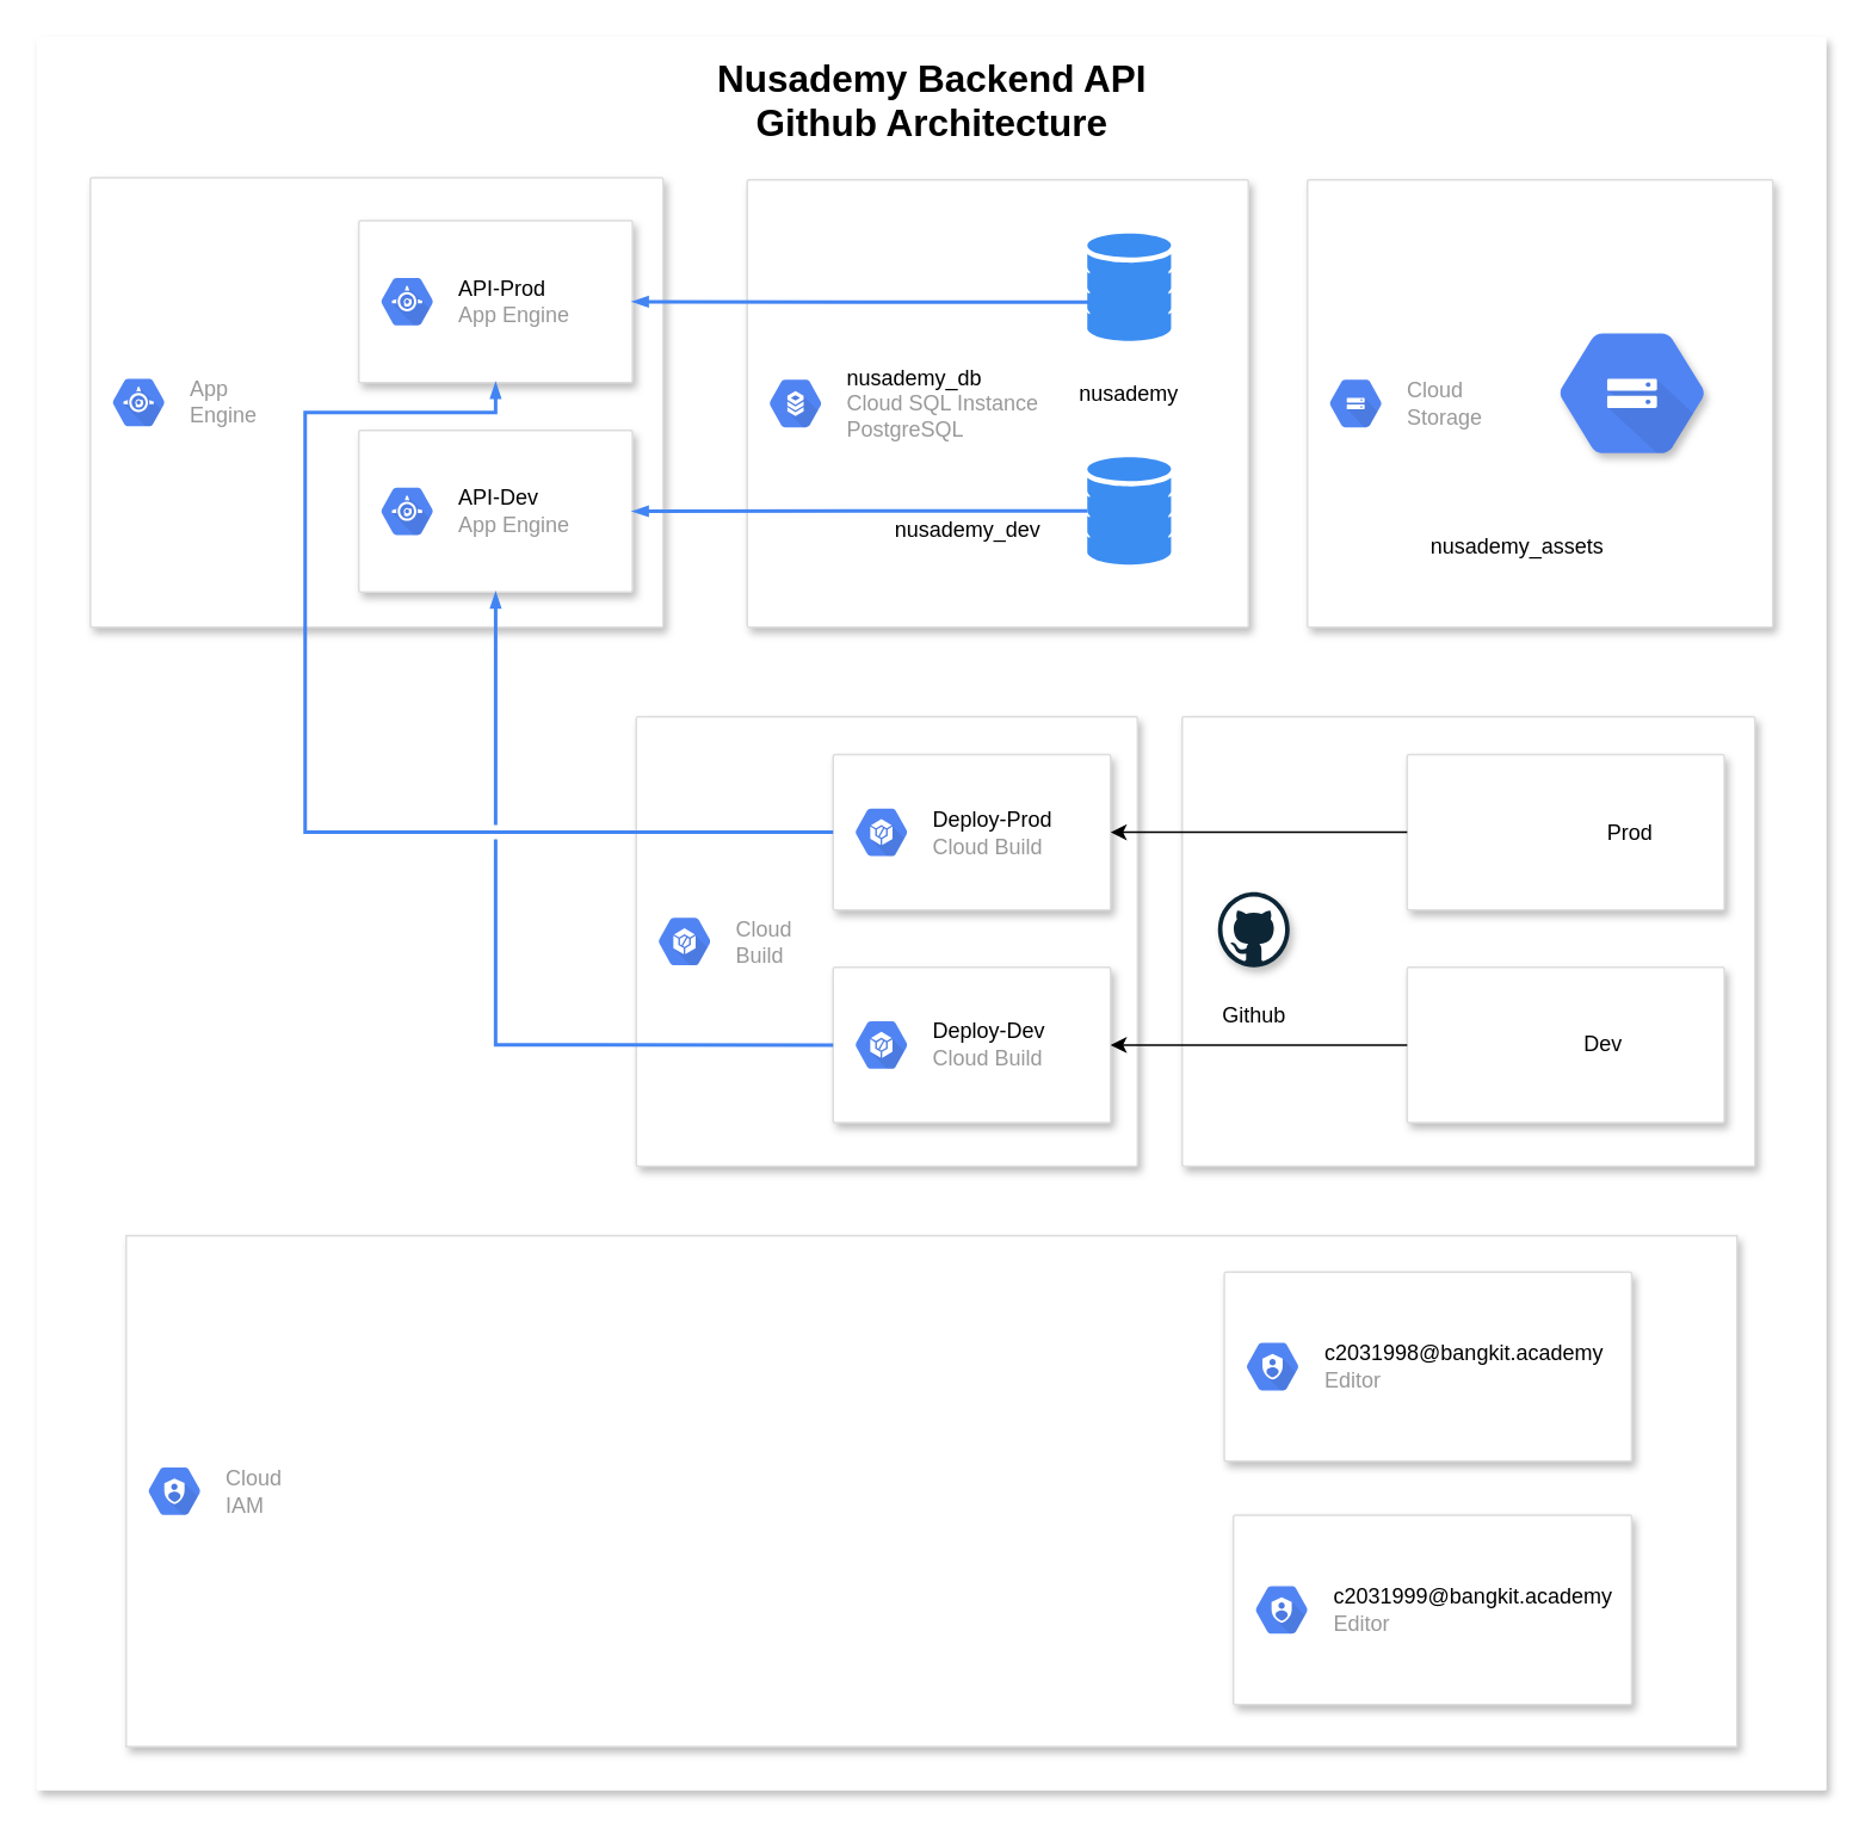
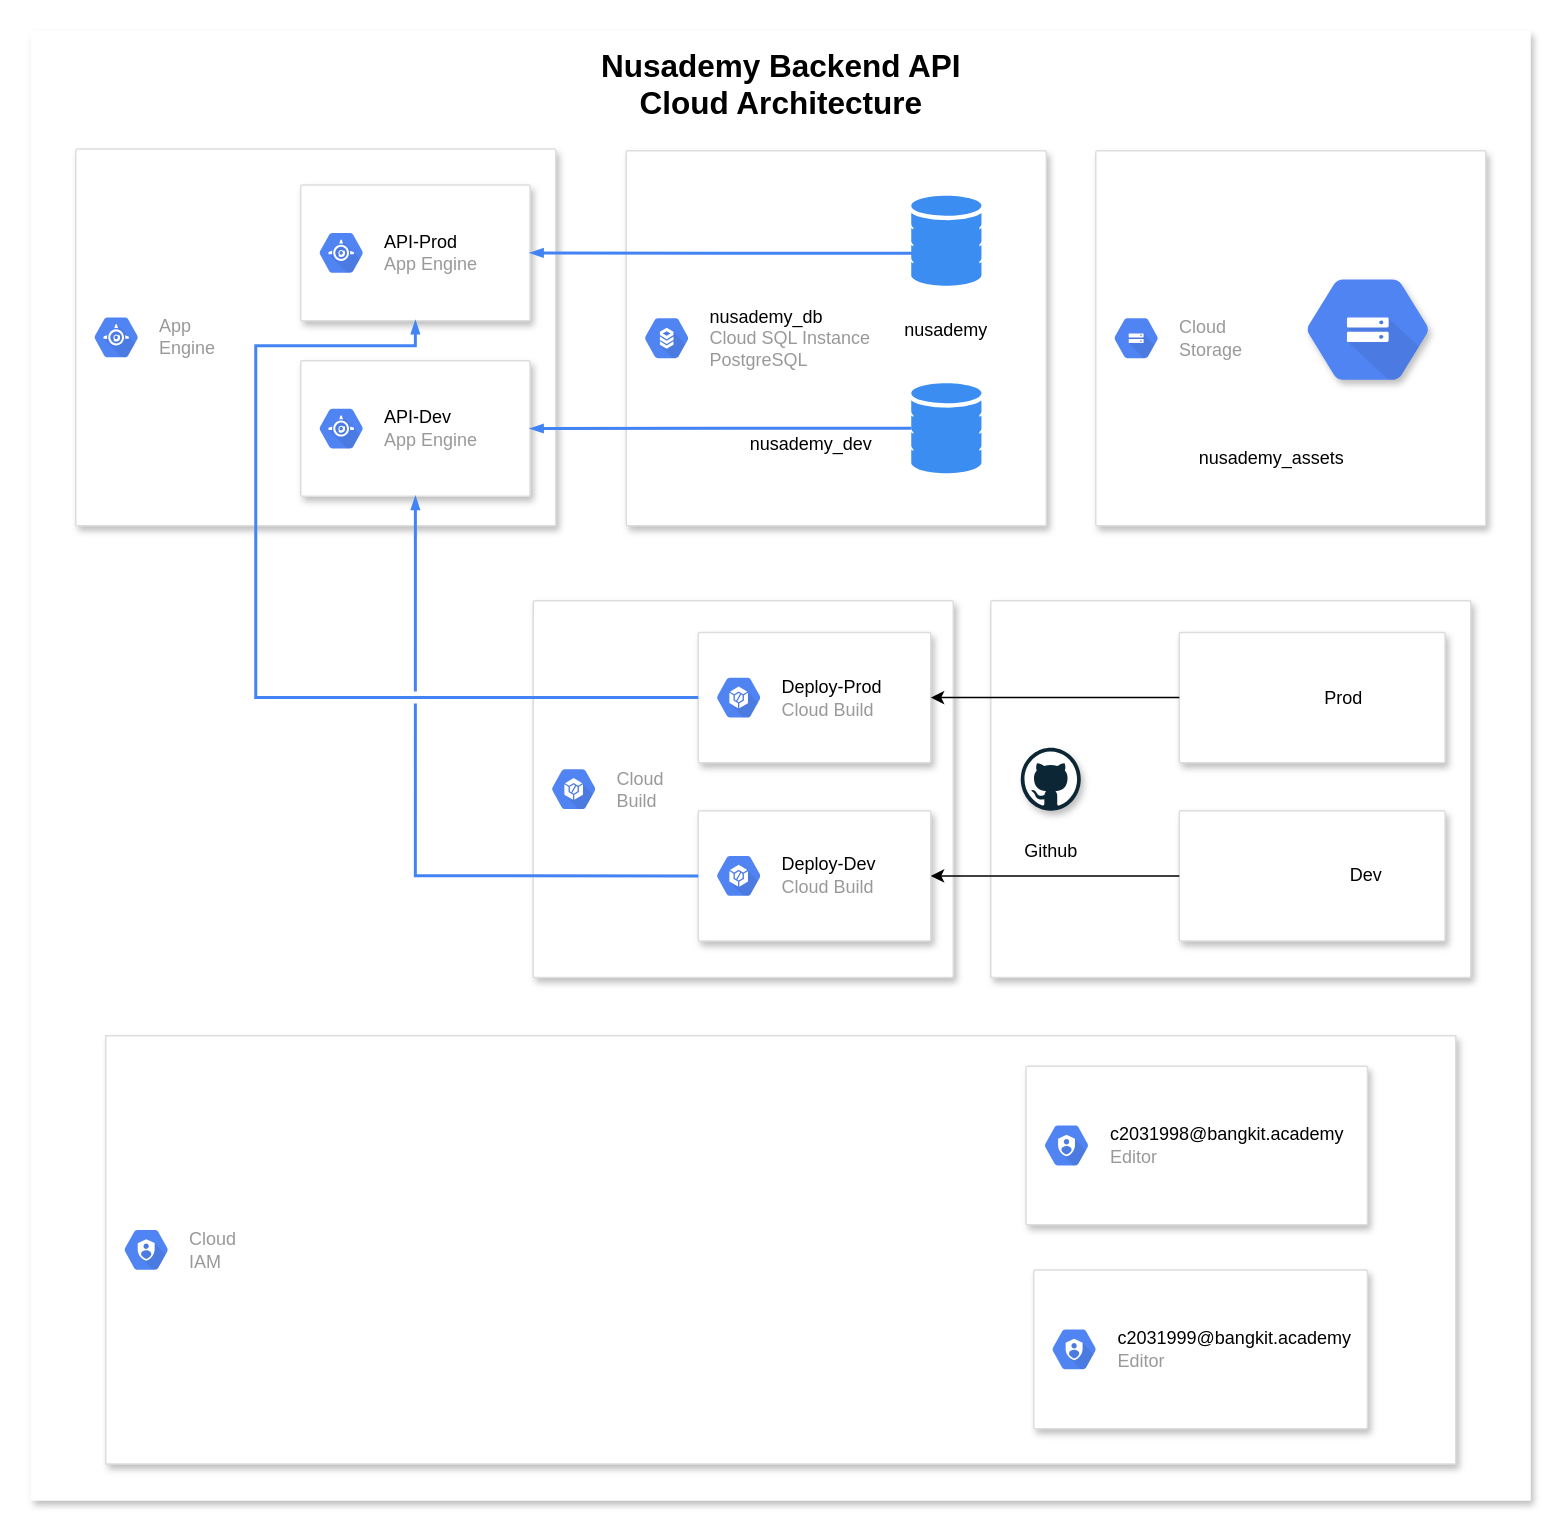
  <mxCell id="0" />
  <mxCell id="1" parent="0" />
- <mxCell id="2" value="&lt;b&gt;&lt;font style=&quot;font-size: 21px&quot;&gt;Nusademy Backend API&lt;br&gt;Github Architecture&lt;br&gt;&lt;/font&gt;&lt;/b&gt;" style="points=[[0,0,0],[0.25,0,0],[0.5,0,0],[0.75,0,0],[1,0,0],[1,0.25,0],[1,0.5,0],[1,0.75,0],[1,1,0],[0.75,1,0],[0.5,1,0],[0.25,1,0],[0,1,0],[0,0.75,0],[0,0.5,0],[0,0.25,0]];rounded=1;absoluteArcSize=1;arcSize=2;html=1;shadow=1;dashed=0;fontSize=12;align=center;verticalAlign=top;spacing=10;spacingTop=-4;strokeColor=none;" parent="1" vertex="1"><mxGeometry x="20" y="20" width="1000" height="980" as="geometry" /></mxCell>
+ <mxCell id="2" value="&lt;b&gt;&lt;font style=&quot;font-size: 21px&quot;&gt;Nusademy Backend API&lt;br&gt;Cloud Architecture&lt;br&gt;&lt;/font&gt;&lt;/b&gt;" style="points=[[0,0,0],[0.25,0,0],[0.5,0,0],[0.75,0,0],[1,0,0],[1,0.25,0],[1,0.5,0],[1,0.75,0],[1,1,0],[0.75,1,0],[0.5,1,0],[0.25,1,0],[0,1,0],[0,0.75,0],[0,0.5,0],[0,0.25,0]];rounded=1;absoluteArcSize=1;arcSize=2;html=1;shadow=1;dashed=0;fontSize=12;align=center;verticalAlign=top;spacing=10;spacingTop=-4;strokeColor=none;" parent="1" vertex="1"><mxGeometry x="20" y="20" width="1000" height="980" as="geometry" /></mxCell>
  <mxCell id="3" value="" style="strokeColor=#dddddd;shadow=1;strokeWidth=1;rounded=1;absoluteArcSize=1;arcSize=0;" parent="2" vertex="1"><mxGeometry x="50" y="670" width="900" height="285.5" as="geometry" /></mxCell>
  <mxCell id="4" value="Cloud&#10;IAM" style="dashed=0;connectable=0;html=1;fillColor=#5184F3;strokeColor=none;shape=mxgraph.gcp2.hexIcon;prIcon=cloud_iam;part=1;labelPosition=right;verticalLabelPosition=middle;align=left;verticalAlign=middle;spacingLeft=5;fontColor=#999999;fontSize=12;" parent="3" vertex="1"><mxGeometry y="0.5" width="44" height="39" relative="1" as="geometry"><mxPoint x="5" y="-19.5" as="offset" /></mxGeometry></mxCell>
  <mxCell id="5" value="" style="strokeColor=#dddddd;shadow=1;strokeWidth=1;rounded=1;absoluteArcSize=1;arcSize=2;" parent="3" vertex="1"><mxGeometry x="613.552" y="20.282" width="227.586" height="105.772" as="geometry" /></mxCell>
  <mxCell id="6" value="&lt;font color=&quot;#000000&quot;&gt;c2031998@bangkit.academy&lt;/font&gt;&lt;br&gt;Editor" style="dashed=0;connectable=0;html=1;fillColor=#5184F3;strokeColor=none;shape=mxgraph.gcp2.hexIcon;prIcon=cloud_iam;part=1;labelPosition=right;verticalLabelPosition=middle;align=left;verticalAlign=middle;spacingLeft=5;fontColor=#999999;fontSize=12;" parent="5" vertex="1"><mxGeometry y="0.5" width="44" height="39" relative="1" as="geometry"><mxPoint x="5" y="-19.5" as="offset" /></mxGeometry></mxCell>
  <mxCell id="7" value="" style="strokeColor=#dddddd;shadow=1;strokeWidth=1;rounded=1;absoluteArcSize=1;arcSize=2;" parent="3" vertex="1"><mxGeometry x="618.623" y="156.237" width="222.511" height="105.766" as="geometry" /></mxCell>
  <mxCell id="8" value="&lt;font color=&quot;#000000&quot;&gt;c2031999@bangkit.academy&lt;/font&gt;&lt;br&gt;Editor" style="dashed=0;connectable=0;html=1;fillColor=#5184F3;strokeColor=none;shape=mxgraph.gcp2.hexIcon;prIcon=cloud_iam;part=1;labelPosition=right;verticalLabelPosition=middle;align=left;verticalAlign=middle;spacingLeft=5;fontColor=#999999;fontSize=12;" parent="7" vertex="1"><mxGeometry y="0.5" width="44" height="39" relative="1" as="geometry"><mxPoint x="5" y="-19.5" as="offset" /></mxGeometry></mxCell>
  <mxCell id="9" value="" style="strokeColor=#dddddd;shadow=1;strokeWidth=1;rounded=1;absoluteArcSize=1;arcSize=2;" parent="2" vertex="1"><mxGeometry x="30" y="78.87" width="320" height="251.13" as="geometry" /></mxCell>
  <mxCell id="10" value="App&#10;Engine" style="dashed=0;connectable=0;html=1;fillColor=#5184F3;strokeColor=none;shape=mxgraph.gcp2.hexIcon;prIcon=app_engine;part=1;labelPosition=right;verticalLabelPosition=middle;align=left;verticalAlign=middle;spacingLeft=5;fontColor=#999999;fontSize=12;" parent="9" vertex="1"><mxGeometry y="0.5" width="44" height="39" relative="1" as="geometry"><mxPoint x="5" y="-19.5" as="offset" /></mxGeometry></mxCell>
  <mxCell id="11" value="" style="strokeColor=#dddddd;shadow=1;strokeWidth=1;rounded=1;absoluteArcSize=1;arcSize=2;" parent="9" vertex="1"><mxGeometry x="150" y="24.01" width="152.86" height="90.4" as="geometry" /></mxCell>
  <mxCell id="12" value="&lt;font color=&quot;#000000&quot;&gt;API-Prod&lt;/font&gt;&lt;br&gt;App Engine" style="dashed=0;connectable=0;html=1;fillColor=#5184F3;strokeColor=none;shape=mxgraph.gcp2.hexIcon;prIcon=app_engine;part=1;labelPosition=right;verticalLabelPosition=middle;align=left;verticalAlign=middle;spacingLeft=5;fontColor=#999999;fontSize=12;" parent="11" vertex="1"><mxGeometry y="0.5" width="44" height="39" relative="1" as="geometry"><mxPoint x="5" y="-19.5" as="offset" /></mxGeometry></mxCell>
  <mxCell id="13" value="" style="strokeColor=#dddddd;shadow=1;strokeWidth=1;rounded=1;absoluteArcSize=1;arcSize=2;" parent="9" vertex="1"><mxGeometry x="150" y="141.13" width="152.86" height="90.4" as="geometry" /></mxCell>
  <mxCell id="14" value="&lt;font color=&quot;#000000&quot;&gt;API-Dev&lt;/font&gt;&lt;br&gt;App Engine" style="dashed=0;connectable=0;html=1;fillColor=#5184F3;strokeColor=none;shape=mxgraph.gcp2.hexIcon;prIcon=app_engine;part=1;labelPosition=right;verticalLabelPosition=middle;align=left;verticalAlign=middle;spacingLeft=5;fontColor=#999999;fontSize=12;" parent="13" vertex="1"><mxGeometry y="0.5" width="44" height="39" relative="1" as="geometry"><mxPoint x="5" y="-19.5" as="offset" /></mxGeometry></mxCell>
  <mxCell id="15" value="" style="strokeColor=#dddddd;shadow=1;strokeWidth=1;rounded=1;absoluteArcSize=1;arcSize=2;" parent="2" vertex="1"><mxGeometry x="335" y="380" width="280" height="251.13" as="geometry" /></mxCell>
  <mxCell id="16" value="Cloud&#10;Build" style="dashed=0;connectable=0;html=1;fillColor=#5184F3;strokeColor=none;shape=mxgraph.gcp2.hexIcon;prIcon=container_builder;part=1;labelPosition=right;verticalLabelPosition=middle;align=left;verticalAlign=middle;spacingLeft=5;fontColor=#999999;fontSize=12;" parent="15" vertex="1"><mxGeometry y="0.5" width="44" height="39" relative="1" as="geometry"><mxPoint x="5" y="-19.5" as="offset" /></mxGeometry></mxCell>
  <mxCell id="17" value="" style="strokeColor=#dddddd;shadow=1;strokeWidth=1;rounded=1;absoluteArcSize=1;arcSize=2;" parent="15" vertex="1"><mxGeometry x="110" y="21.103" width="155" height="86.872" as="geometry" /></mxCell>
  <mxCell id="18" value="&lt;font color=&quot;#000000&quot;&gt;Deploy-Prod&lt;/font&gt;&lt;br&gt;Cloud Build" style="dashed=0;connectable=0;html=1;fillColor=#5184F3;strokeColor=none;shape=mxgraph.gcp2.hexIcon;prIcon=container_builder;part=1;labelPosition=right;verticalLabelPosition=middle;align=left;verticalAlign=middle;spacingLeft=5;fontColor=#999999;fontSize=12;" parent="17" vertex="1"><mxGeometry y="0.5" width="44" height="39" relative="1" as="geometry"><mxPoint x="5" y="-19.5" as="offset" /></mxGeometry></mxCell>
  <mxCell id="19" value="" style="strokeColor=#dddddd;shadow=1;strokeWidth=1;rounded=1;absoluteArcSize=1;arcSize=2;" parent="15" vertex="1"><mxGeometry x="110" y="140.003" width="155" height="86.872" as="geometry" /></mxCell>
  <mxCell id="20" value="&lt;font color=&quot;#000000&quot;&gt;Deploy-Dev&lt;/font&gt;&lt;br&gt;Cloud Build" style="dashed=0;connectable=0;html=1;fillColor=#5184F3;strokeColor=none;shape=mxgraph.gcp2.hexIcon;prIcon=container_builder;part=1;labelPosition=right;verticalLabelPosition=middle;align=left;verticalAlign=middle;spacingLeft=5;fontColor=#999999;fontSize=12;" parent="19" vertex="1"><mxGeometry y="0.5" width="44" height="39" relative="1" as="geometry"><mxPoint x="5" y="-19.5" as="offset" /></mxGeometry></mxCell>
  <mxCell id="21" value="" style="strokeColor=#dddddd;shadow=1;strokeWidth=1;rounded=1;absoluteArcSize=1;arcSize=2;" parent="2" vertex="1"><mxGeometry x="397" y="80" width="280" height="250" as="geometry" /></mxCell>
  <mxCell id="22" value="&lt;font color=&quot;#000000&quot;&gt;nusademy_db&lt;/font&gt;&lt;br&gt;Cloud SQL Instance&lt;br&gt;PostgreSQL" style="dashed=0;connectable=0;html=1;fillColor=#5184F3;strokeColor=none;shape=mxgraph.gcp2.hexIcon;prIcon=cloud_sql;part=1;labelPosition=right;verticalLabelPosition=middle;align=left;verticalAlign=middle;spacingLeft=5;fontColor=#999999;fontSize=12;" parent="21" vertex="1"><mxGeometry y="0.5" width="44" height="39" relative="1" as="geometry"><mxPoint x="5" y="-19.5" as="offset" /></mxGeometry></mxCell>
  <mxCell id="23" value="" style="html=1;aspect=fixed;strokeColor=none;shadow=0;align=center;verticalAlign=top;fillColor=#3B8DF1;shape=mxgraph.gcp2.database_2" parent="21" vertex="1"><mxGeometry x="190" y="30" width="46.8" height="60" as="geometry" /></mxCell>
  <mxCell id="24" value="nusademy" style="text;html=1;resizable=0;autosize=1;align=center;verticalAlign=middle;points=[];fillColor=none;strokeColor=none;rounded=0;shadow=1;" parent="21" vertex="1"><mxGeometry x="178.4" y="110" width="70" height="20" as="geometry" /></mxCell>
  <mxCell id="25" value="" style="html=1;aspect=fixed;strokeColor=none;shadow=0;align=center;verticalAlign=top;fillColor=#3B8DF1;shape=mxgraph.gcp2.database_2" parent="21" vertex="1"><mxGeometry x="190" y="155" width="46.8" height="60" as="geometry" /></mxCell>
  <mxCell id="26" value="nusademy_dev" style="text;html=1;resizable=0;autosize=1;align=center;verticalAlign=middle;points=[];fillColor=none;strokeColor=none;rounded=0;shadow=1;" parent="21" vertex="1"><mxGeometry x="73.4" y="186" width="100" height="20" as="geometry" /></mxCell>
  <mxCell id="27" value="" style="edgeStyle=orthogonalEdgeStyle;fontSize=12;html=1;endArrow=blockThin;endFill=1;rounded=0;strokeWidth=2;endSize=4;startSize=4;dashed=0;strokeColor=#4284F3;entryX=0.5;entryY=1;entryDx=0;entryDy=0;exitX=0;exitY=0.5;exitDx=0;exitDy=0;" parent="2" source="17" target="11" edge="1"><mxGeometry width="100" relative="1" as="geometry"><mxPoint x="460" y="330" as="sourcePoint" /><mxPoint x="560" y="330" as="targetPoint" /><Array as="points"><mxPoint x="150" y="445" /><mxPoint x="150" y="210" /><mxPoint x="256" y="210" /></Array></mxGeometry></mxCell>
  <mxCell id="28" value="" style="edgeStyle=orthogonalEdgeStyle;fontSize=12;html=1;endArrow=blockThin;endFill=1;rounded=0;strokeWidth=2;endSize=4;startSize=4;dashed=0;strokeColor=#4284F3;entryX=0.5;entryY=1;entryDx=0;entryDy=0;exitX=0;exitY=0.5;exitDx=0;exitDy=0;labelBorderColor=none;sketch=0;jumpStyle=gap;" parent="2" source="19" target="13" edge="1"><mxGeometry width="100" relative="1" as="geometry"><mxPoint x="460" y="330" as="sourcePoint" /><mxPoint x="560" y="330" as="targetPoint" /></mxGeometry></mxCell>
  <mxCell id="29" value="" style="edgeStyle=orthogonalEdgeStyle;fontSize=12;html=1;endArrow=blockThin;endFill=1;rounded=0;strokeWidth=2;endSize=4;startSize=4;dashed=0;strokeColor=#4284F3;entryX=1;entryY=0.5;entryDx=0;entryDy=0;exitX=0.029;exitY=0.638;exitDx=0;exitDy=0;exitPerimeter=0;" parent="2" source="23" target="11" edge="1"><mxGeometry width="100" relative="1" as="geometry"><mxPoint x="460" y="330" as="sourcePoint" /><mxPoint x="560" y="330" as="targetPoint" /></mxGeometry></mxCell>
  <mxCell id="30" value="" style="edgeStyle=orthogonalEdgeStyle;fontSize=12;html=1;endArrow=blockThin;endFill=1;rounded=0;strokeWidth=2;endSize=4;startSize=4;dashed=0;strokeColor=#4284F3;entryX=1;entryY=0.5;entryDx=0;entryDy=0;" parent="2" source="25" target="13" edge="1"><mxGeometry width="100" relative="1" as="geometry"><mxPoint x="781.357" y="158.28" as="sourcePoint" /><mxPoint x="342.86" y="158.08" as="targetPoint" /></mxGeometry></mxCell>
  <mxCell id="31" value="" style="strokeColor=#dddddd;shadow=1;strokeWidth=1;rounded=1;absoluteArcSize=1;arcSize=2;" parent="2" vertex="1"><mxGeometry x="710" y="80" width="260" height="250" as="geometry" /></mxCell>
  <mxCell id="32" value="Cloud&#10;Storage" style="dashed=0;connectable=0;html=1;fillColor=#5184F3;strokeColor=none;shape=mxgraph.gcp2.hexIcon;prIcon=cloud_storage;part=1;labelPosition=right;verticalLabelPosition=middle;align=left;verticalAlign=middle;spacingLeft=5;fontColor=#999999;fontSize=12;" parent="31" vertex="1"><mxGeometry y="0.5" width="44" height="39" relative="1" as="geometry"><mxPoint x="5" y="-19.5" as="offset" /></mxGeometry></mxCell>
  <mxCell id="33" value="" style="html=1;fillColor=#5184F3;strokeColor=none;verticalAlign=top;labelPosition=center;verticalLabelPosition=bottom;align=center;spacingTop=-6;fontSize=11;fontStyle=1;fontColor=#999999;shape=mxgraph.gcp2.hexIcon;prIcon=cloud_storage;shadow=1;" parent="31" vertex="1"><mxGeometry x="120" y="70" width="123" height="98.5" as="geometry" /></mxCell>
  <mxCell id="34" value="nusademy_assets" style="text;html=1;resizable=0;autosize=1;align=center;verticalAlign=middle;points=[];fillColor=none;strokeColor=none;rounded=0;shadow=1;" parent="31" vertex="1"><mxGeometry x="61.5" y="195" width="110" height="20" as="geometry" /></mxCell>
  <mxCell id="35" value="" style="strokeColor=#dddddd;shadow=1;strokeWidth=1;rounded=1;absoluteArcSize=1;arcSize=2;" parent="2" vertex="1"><mxGeometry x="640" y="380" width="320" height="251.13" as="geometry" /></mxCell>
  <mxCell id="36" value="" style="strokeColor=#dddddd;shadow=1;strokeWidth=1;rounded=1;absoluteArcSize=1;arcSize=2;" parent="35" vertex="1"><mxGeometry x="125.714" y="21.103" width="177.143" height="86.872" as="geometry" /></mxCell>
  <mxCell id="37" value="" style="strokeColor=#dddddd;shadow=1;strokeWidth=1;rounded=1;absoluteArcSize=1;arcSize=2;" parent="35" vertex="1"><mxGeometry x="125.714" y="140.003" width="177.143" height="86.872" as="geometry" /></mxCell>
  <mxCell id="38" value="" style="dashed=0;outlineConnect=0;html=1;align=center;labelPosition=center;verticalLabelPosition=bottom;verticalAlign=top;shape=mxgraph.weblogos.github;shadow=1;" parent="35" vertex="1"><mxGeometry x="20" y="98.07" width="40" height="41.93" as="geometry" /></mxCell>
  <mxCell id="39" value="Github" style="text;html=1;resizable=0;autosize=1;align=center;verticalAlign=middle;points=[];fillColor=none;strokeColor=none;rounded=0;shadow=1;" parent="35" vertex="1"><mxGeometry x="15.0" y="157" width="50" height="20" as="geometry" /></mxCell>
  <mxCell id="40" value="" style="shape=image;html=1;verticalAlign=top;verticalLabelPosition=bottom;labelBackgroundColor=#ffffff;imageAspect=0;aspect=fixed;image=https://cdn4.iconfinder.com/data/icons/feather/24/git-commit-128.png;shadow=1;" parent="35" vertex="1"><mxGeometry x="140" y="39.81" width="49.46" height="49.46" as="geometry" /></mxCell>
  <mxCell id="41" value="" style="shape=image;html=1;verticalAlign=top;verticalLabelPosition=bottom;labelBackgroundColor=#ffffff;imageAspect=0;aspect=fixed;image=https://cdn4.iconfinder.com/data/icons/feather/24/git-commit-128.png;shadow=1;" parent="35" vertex="1"><mxGeometry x="140" y="158.71" width="49.46" height="49.46" as="geometry" /></mxCell>
- <mxCell id="42" value="Prod" style="text;html=1;resizable=0;autosize=1;align=center;verticalAlign=middle;points=[];fillColor=none;strokeColor=none;rounded=0;shadow=1;" parent="35" vertex="1"><mxGeometry x="230" y="54.54" width="40" height="20" as="geometry" /></mxCell>
- <mxCell id="43" value="Dev" style="text;html=1;resizable=0;autosize=1;align=center;verticalAlign=middle;points=[];fillColor=none;strokeColor=none;rounded=0;shadow=1;" parent="35" vertex="1"><mxGeometry x="215" y="173.44" width="40" height="20" as="geometry" /></mxCell>
+ <mxCell id="42" value="Prod" style="text;html=1;resizable=0;autosize=1;align=center;verticalAlign=middle;points=[];fillColor=none;strokeColor=none;rounded=0;shadow=1;" parent="35" vertex="1"><mxGeometry x="215" y="54.54" width="40" height="20" as="geometry" /></mxCell>
+ <mxCell id="43" value="Dev" style="text;html=1;resizable=0;autosize=1;align=center;verticalAlign=middle;points=[];fillColor=none;strokeColor=none;rounded=0;shadow=1;" parent="35" vertex="1"><mxGeometry x="230" y="173.44" width="40" height="20" as="geometry" /></mxCell>
  <mxCell id="44" style="edgeStyle=orthogonalEdgeStyle;rounded=0;sketch=0;jumpStyle=gap;orthogonalLoop=1;jettySize=auto;html=1;exitX=0;exitY=0.5;exitDx=0;exitDy=0;entryX=1;entryY=0.5;entryDx=0;entryDy=0;" parent="2" source="36" target="17" edge="1"><mxGeometry relative="1" as="geometry" /></mxCell>
  <mxCell id="45" style="edgeStyle=orthogonalEdgeStyle;rounded=0;sketch=0;jumpStyle=gap;orthogonalLoop=1;jettySize=auto;html=1;exitX=0;exitY=0.5;exitDx=0;exitDy=0;entryX=1;entryY=0.5;entryDx=0;entryDy=0;" parent="2" source="37" target="19" edge="1"><mxGeometry relative="1" as="geometry" /></mxCell>
